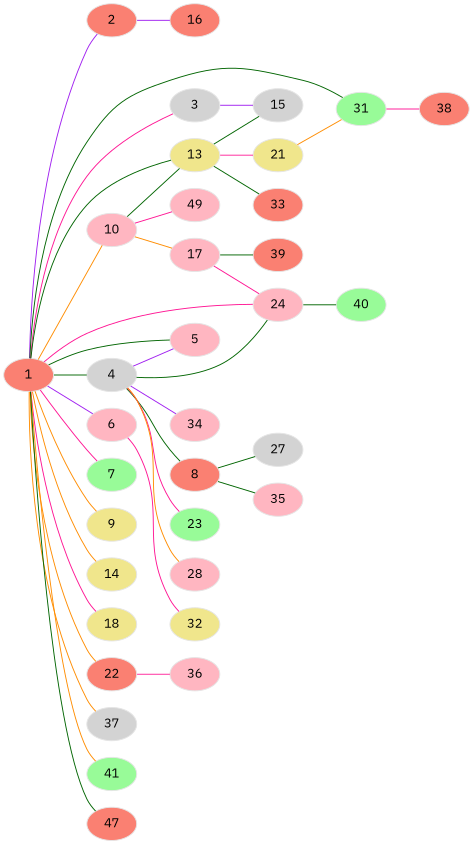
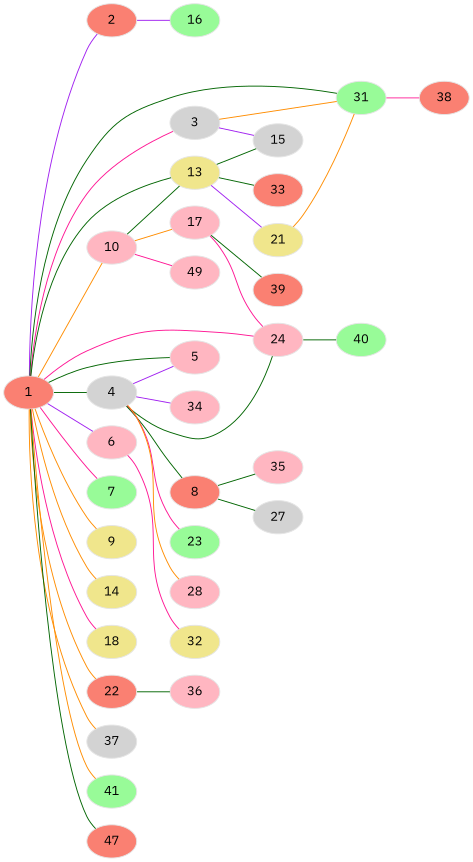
  graph {
    fontname="IBM Plex Sans"
    rankdir=LR
    node [color=gray90 fillcolor=lightpink fontname="IBM Plex Sans" style=filled]
    edge [color=darkgreen fontname="IBM Plex Sans"]
    1 [fillcolor=salmon super="+46"]
    2 [fillcolor=salmon super="+20"]
    3 [fillcolor=lightgrey]
    4 [fillcolor=lightgrey super="+11"]
    6 [super="+12"]
    7 [fillcolor=palegreen super="+45"]
    9 [fillcolor=khaki]
    10 [super="+51"]
    13 [fillcolor=khaki super="+25"]
    14 [fillcolor=khaki]
    18 [fillcolor=khaki super="+19"]
    22 [fillcolor=salmon super="+50"]
    24 [super="+26"]
    31 [fillcolor=palegreen super="+42"]
    37 [fillcolor=lightgrey]
    41 [fillcolor=palegreen]
    47 [fillcolor=salmon]
    5
-   16 [fillcolor=salmon]
+   16 [fillcolor=palegreen]
    15 [fillcolor=lightgrey]
    8 [fillcolor=salmon super="+30"]
    23 [fillcolor=palegreen]
    28
    34
    32 [fillcolor=khaki super="+48"]
    17 [super="+43"]
    49
    21 [fillcolor=khaki super="+29"]
    33 [fillcolor=salmon]
    36
    40 [fillcolor=palegreen]
    38 [fillcolor=salmon]
    27 [fillcolor=lightgrey super="+44"]
    35
    39 [fillcolor=salmon]
    1 -- 2 [color=purple weight=2]
    1 -- 3 [color=deeppink]
    1 -- 4 [weight=2]
    1 -- 6 [color=purple]
    1 -- 7 [color=deeppink]
    1 -- 9 [color=darkorange]
    1 -- 10 [color=darkorange]
    1 -- 13
    1 -- 14 [color=darkorange]
    1 -- 18 [color=deeppink]
    1 -- 22 [color=darkorange]
    1 -- 24 [color=deeppink]
    1 -- 31
    1 -- 37 [color=darkorange]
    1 -- 41 [color=darkorange]
    1 -- 47
    1 -- 5
    2 -- 16 [color=purple]
+   3 -- 31 [color=darkorange]
    3 -- 15 [color=purple]
    4 -- 24
    4 -- 5 [color=purple]
    4 -- 8
    4 -- 23 [color=deeppink]
    4 -- 28 [color=darkorange]
    4 -- 34 [color=purple]
    6 -- 32 [color=deeppink]
    10 -- 13
    10 -- 17 [color=darkorange]
    10 -- 49 [color=deeppink]
    13 -- 15
-   13 -- 21 [color=deeppink]
+   13 -- 21 [color=purple]
    13 -- 33
-   22 -- 36 [color=deeppink]
+   22 -- 36
    24 -- 40
    31 -- 38 [color=deeppink]
    8 -- 27
    8 -- 35
    17 -- 24 [color=deeppink]
    17 -- 39
    21 -- 31 [color=darkorange]
  }
